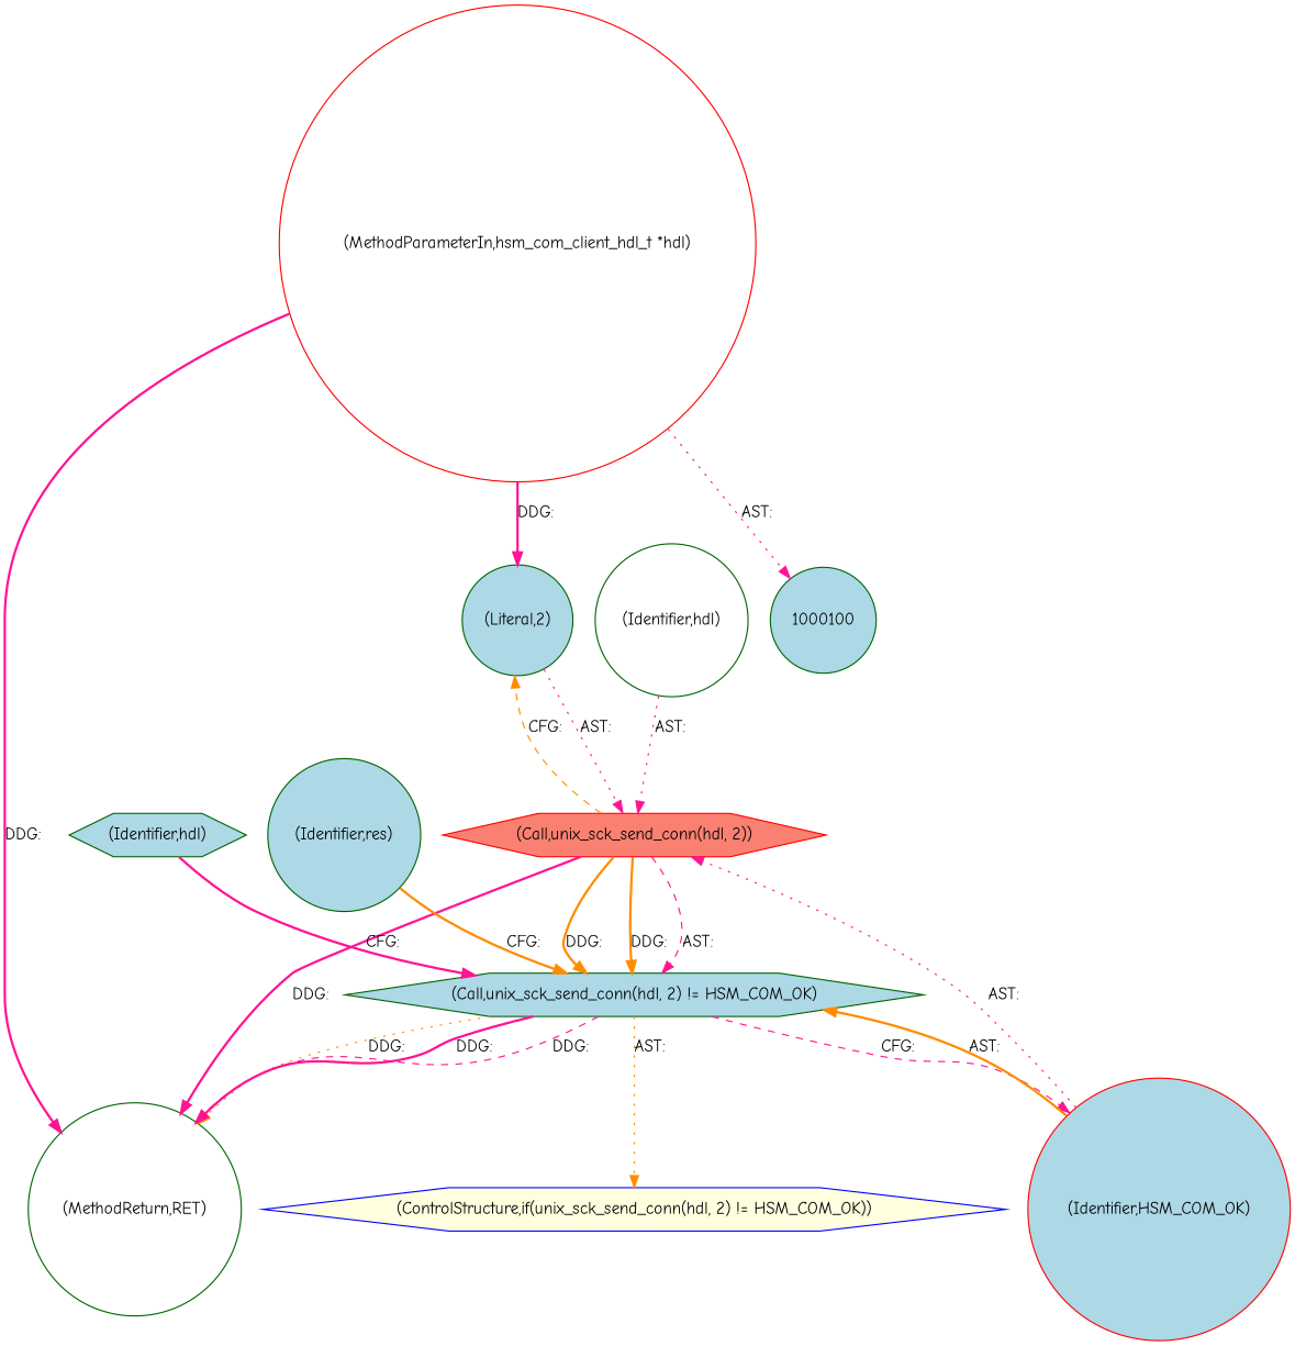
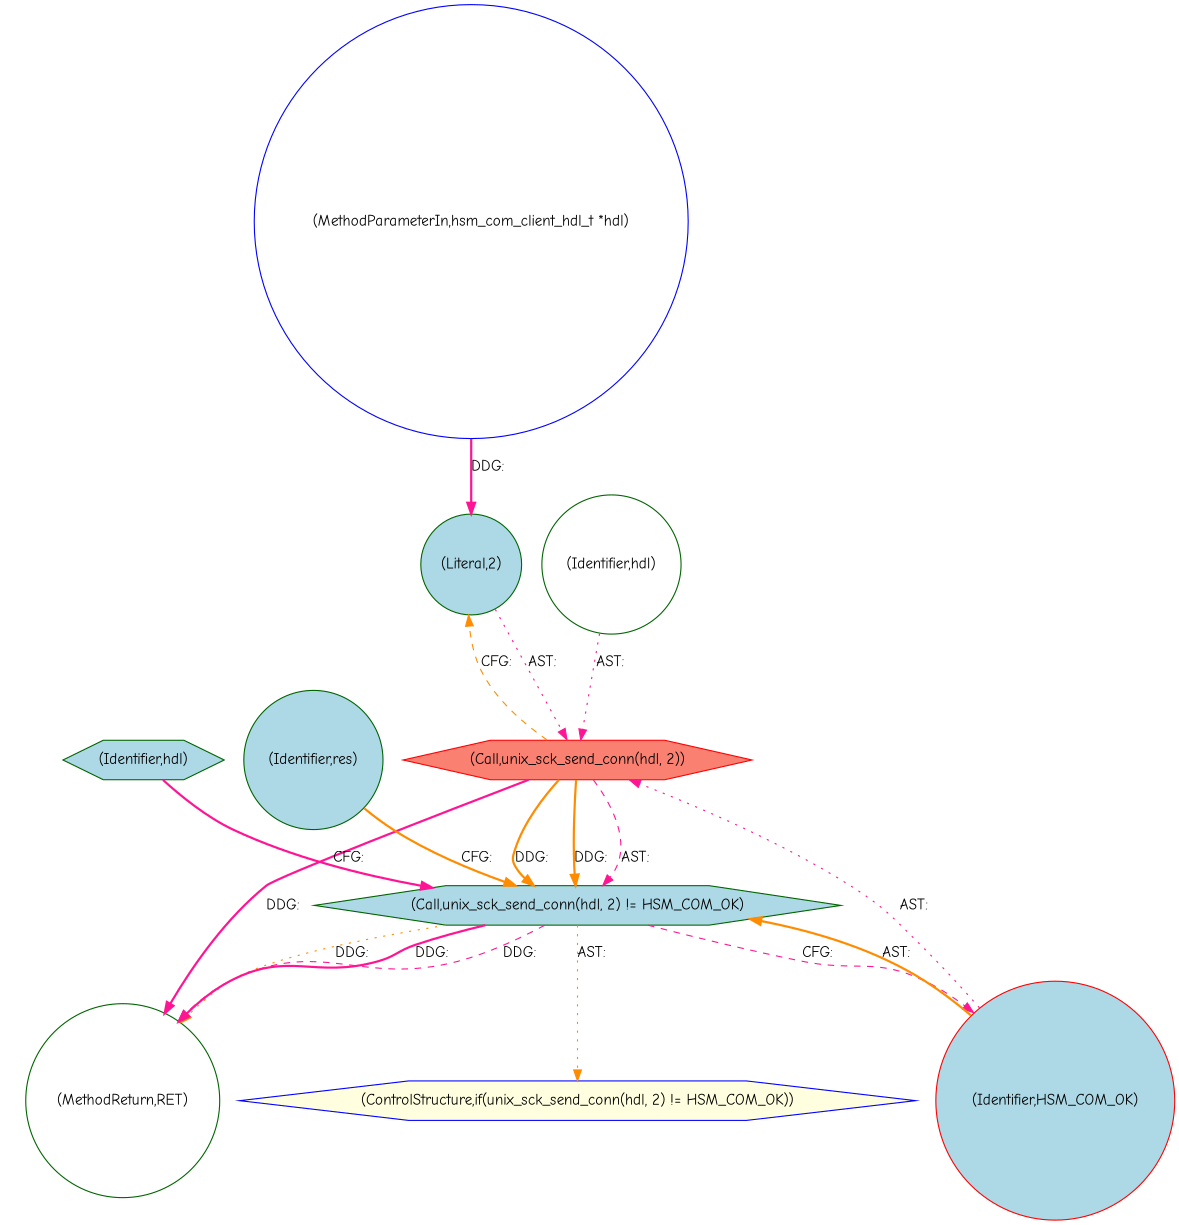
  digraph {
    fontname="Comic Neue"
    node [color=darkgreen fillcolor=lightblue fontname="Comic Neue" shape=circle style=filled]
    edge [color=deeppink fontname="Comic Neue" style=bold]
-   n1 [color=red fillcolor=white label="(MethodParameterIn,hsm_com_client_hdl_t *hdl)"]
+   n1 [color=blue fillcolor=white label="(MethodParameterIn,hsm_com_client_hdl_t *hdl)"]
    n2 [fillcolor=white label="(MethodReturn,RET)"]
-   1000100
    n4 [label="(Literal,2)"]
    n5 [color=red fillcolor=salmon label="(Call,unix_sck_send_conn(hdl, 2))" shape=hexagon]
    n6 [label="(Call,unix_sck_send_conn(hdl, 2) != HSM_COM_OK)" shape=hexagon]
    n7 [color=blue fillcolor=lightyellow label="(ControlStructure,if(unix_sck_send_conn(hdl, 2) != HSM_COM_OK))" shape=hexagon]
    n8 [color=red label="(Identifier,HSM_COM_OK)"]
    n9 [label="(Identifier,hdl)" shape=hexagon]
    n10 [label="(Identifier,res)"]
    n11 [fillcolor=white label="(Identifier,hdl)"]
-   n1 -> n2 [label="DDG: "]
-   n1 -> 1000100 [label="AST: " style=dotted]
    n1 -> n4 [label="DDG: "]
    n4 -> n5 [label="AST: " style=dotted]
    n5 -> n2 [label="DDG: "]
    n5 -> n4 [color=darkorange label="CFG: " style=dashed]
    n5 -> n6 [label="AST: " style=dashed]
    n5 -> n6 [color=darkorange label="DDG: "]
    n5 -> n6 [color=darkorange label="DDG: "]
    n6 -> n2 [label="DDG: " style=dashed]
    n6 -> n2 [color=darkorange label="DDG: " style=dotted]
    n6 -> n2 [label="DDG: "]
    n6 -> n7 [color=darkorange label="AST: " style=dotted]
    n6 -> n8 [label="CFG: " style=dashed]
    n8 -> n5 [label="AST: " style=dotted]
    n8 -> n6 [color=darkorange label="AST: "]
    n9 -> n6 [label="CFG: "]
    n10 -> n6 [color=darkorange label="CFG: "]
    n11 -> n5 [label="AST: " style=dotted]
  }
